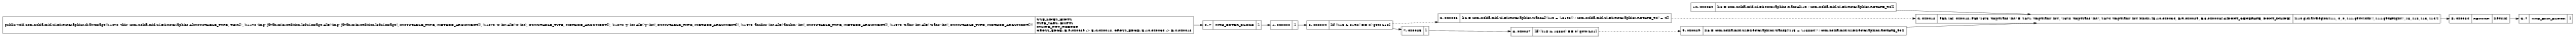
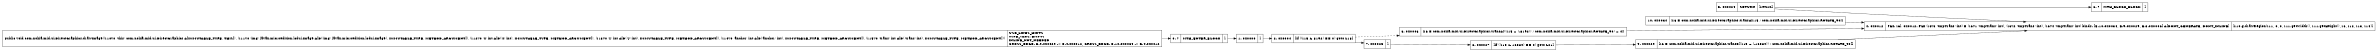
  digraph {
    rankdir=LR
    node [shape=record]
    n1 [label="{0\:\ ?|MTH_ENTER_BLOCK\l|l}"]
    n2 [label="{1\:\ 0x0000|l}"]
    n3 [label="{2\:\ 0x0004|lif ((r15 & 8192) == 0) goto L18l}"]
    n4 [label="{3\:\ 0x0006|lr6 = com.nokia.mid.ui.DirectGraphics.transA[((r15 + (\-8192)) \/ com.nokia.mid.ui.DirectGraphics.ROTATE_90) + 4]l}"]
    n5 [label="{7\:\ 0x0025|l}"]
    n6 [label="{4\:\ 0x0012|PHI: r6l  0x0012: PHI (r6v3 'tmpTrans' int) = (r6v1 'tmpTrans' int), (r6v2 'tmpTrans' int), (r6v4 'tmpTrans' int) binds: [B:10:0x0034, B:9:0x0029, B:3:0x0006] A[DONT_GENERATE, DONT_INLINE]\l|lr10.g.drawRegion(r11, 0, 0, r11.getWidth(), r11.getHeight(), r6, r12, r13, r14)l}"]
    n7 [label="{8\:\ 0x0027|lif ((r15 & 16384) == 0) goto L21l}"]
    n8 [label="{5\:\ 0x0024|RETURN\l|lreturnl}"]
-   n9 [label="{6\:\ ?|MTH_EXIT_BLOCK\l|l}"]
+   n9 [label="{6\:\ ?|MTH_BLOCK_BLOCK\l|l}"]
    n10 [label="{9\:\ 0x0029|lr6 = com.nokia.mid.ui.DirectGraphics.transB[(r15 + (\-16384)) \/ com.nokia.mid.ui.DirectGraphics.ROTATE_90]l}"]
    n11 [label="{10\:\ 0x0034|lr6 = com.nokia.mid.ui.DirectGraphics.transA[r15 \/ com.nokia.mid.ui.DirectGraphics.ROTATE_90]l}"]
    n12 [label="{public void com.nokia.mid.ui.DirectGraphics.drawImage((r10v0 'this' com.nokia.mid.ui.DirectGraphics A[IMMUTABLE_TYPE, THIS]), (r11v0 'img' javax.microedition.lcdui.Image A[D('img' javax.microedition.lcdui.Image), IMMUTABLE_TYPE, METHOD_ARGUMENT]), (r12v0 'x' int A[D('x' int), IMMUTABLE_TYPE, METHOD_ARGUMENT]), (r13v0 'y' int A[D('y' int), IMMUTABLE_TYPE, METHOD_ARGUMENT]), (r14v0 'anchor' int A[D('anchor' int), IMMUTABLE_TYPE, METHOD_ARGUMENT]), (r15v0 'trans' int A[D('trans' int), IMMUTABLE_TYPE, METHOD_ARGUMENT]))  | USE_LINES_HINTS\lTYPE_VARS: EMPTY\lINLINE_NOT_NEEDED\lCROSS_EDGE: B:9:0x0029 \-\> B:4:0x0012, CROSS_EDGE: B:10:0x0034 \-\> B:4:0x0012\l}"]
    n1 -> n2
    n2 -> n3
    n3 -> n4 [style=dashed]
    n3 -> n5
-   n4 -> n6 [style=dashed]
+   n4 -> n6
    n5 -> n7
-   n6 -> n8
-   n7 -> n10 [style=dashed]
+   n8 -> n6
+   n7 -> n10 [style=solid]
    n8 -> n9
    n10 -> n6
    n11 -> n6
    n12 -> n1
  }
